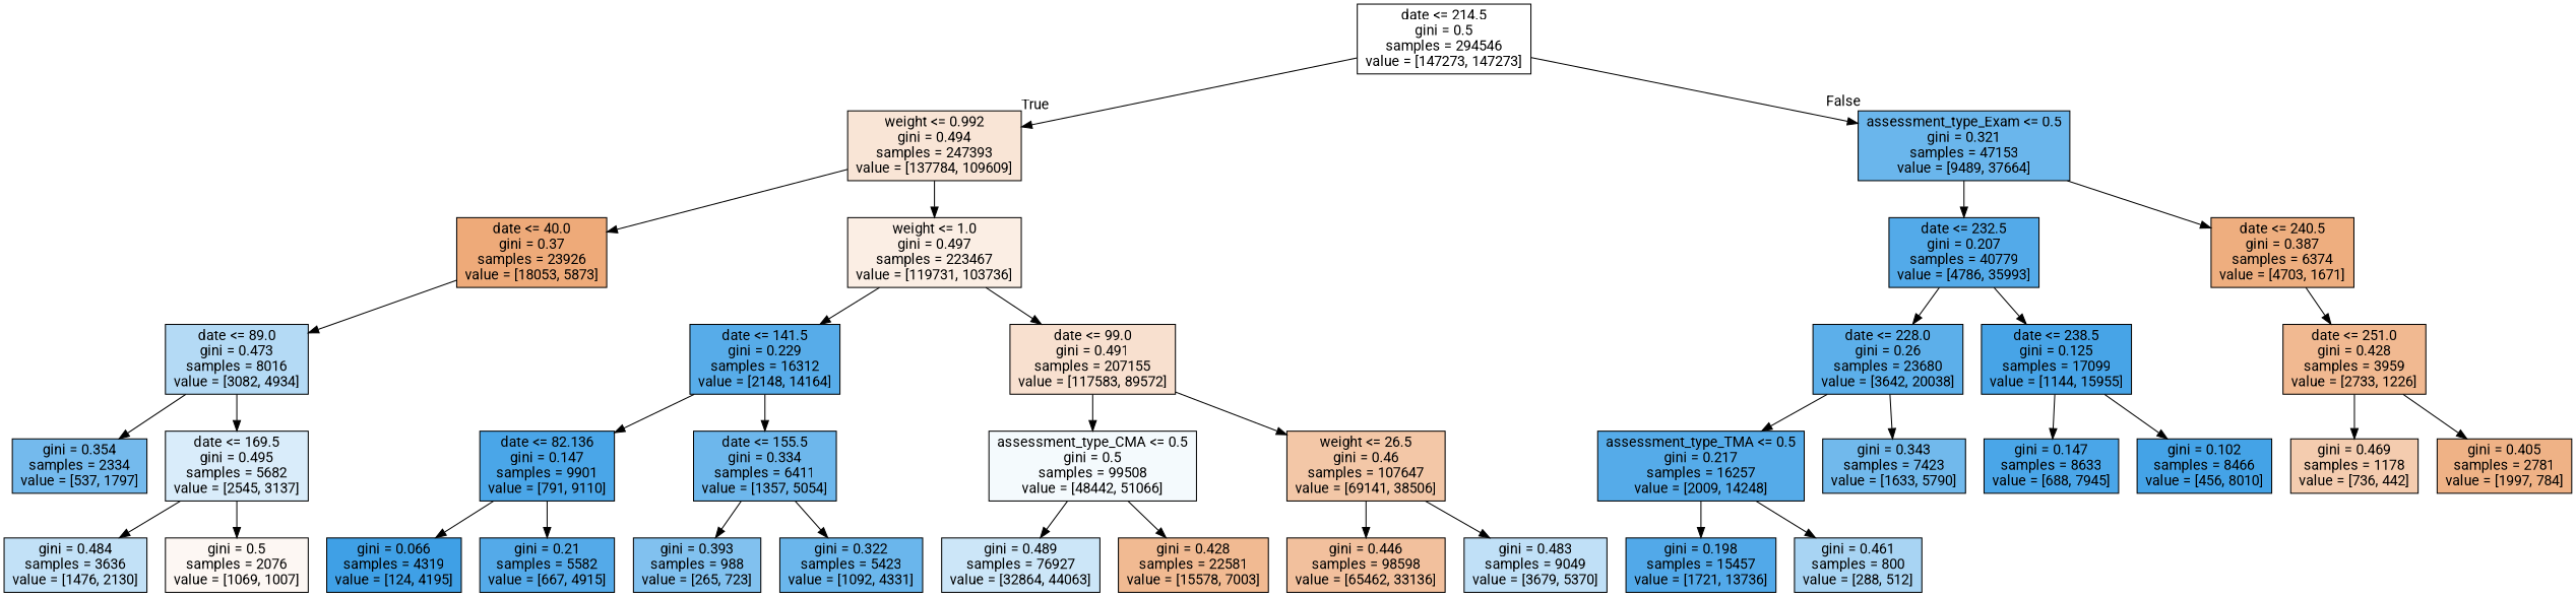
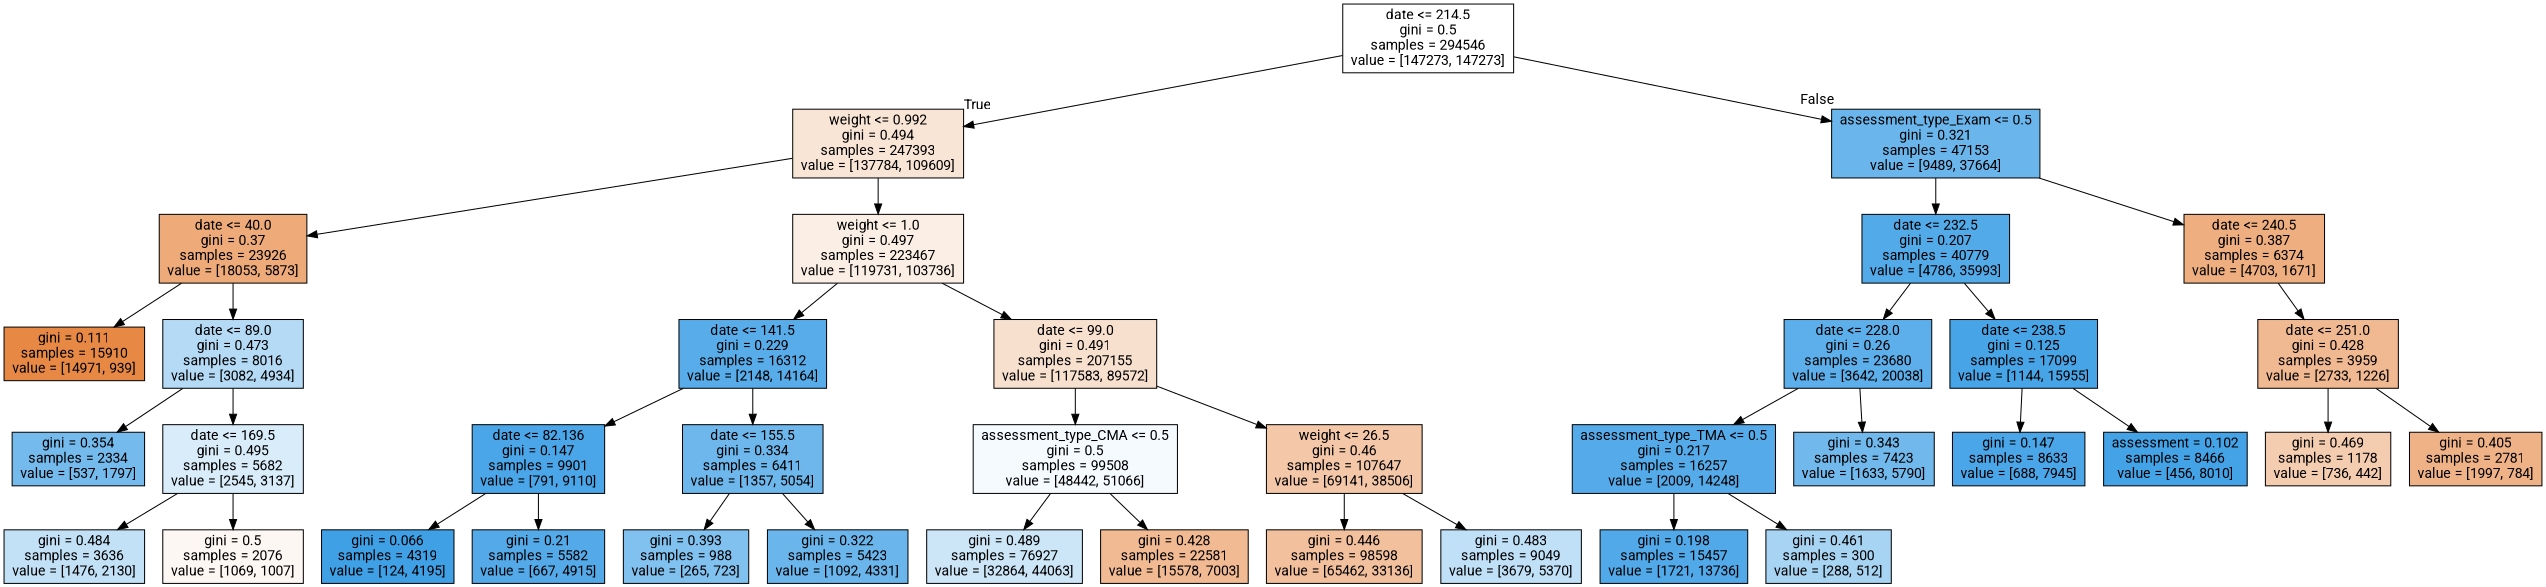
  digraph {
    fontname=Roboto
    node [color=black fillcolor="#399de5bf" fontname=Roboto shape=box style=filled]
    edge [fontname=Roboto]
    n1 [fillcolor="#e5813900" label="date <= 214.5\ngini = 0.5\nsamples = 294546\nvalue = [147273, 147273]"]
    n2 [fillcolor="#e5813934" label="weight <= 0.992\ngini = 0.494\nsamples = 247393\nvalue = [137784, 109609]"]
    n3 [label="assessment_type_Exam <= 0.5\ngini = 0.321\nsamples = 47153\nvalue = [9489, 37664]"]
    n4 [fillcolor="#e58139ac" label="date <= 40.0\ngini = 0.37\nsamples = 23926\nvalue = [18053, 5873]"]
    n5 [fillcolor="#e5813922" label="weight <= 1.0\ngini = 0.497\nsamples = 223467\nvalue = [119731, 103736]"]
    n6 [fillcolor="#399de5dd" label="date <= 232.5\ngini = 0.207\nsamples = 40779\nvalue = [4786, 35993]"]
    n7 [fillcolor="#e58139a4" label="date <= 240.5\ngini = 0.387\nsamples = 6374\nvalue = [4703, 1671]"]
+   n8 [fillcolor="#e58139ef" label="gini = 0.111\nsamples = 15910\nvalue = [14971, 939]"]
    n9 [fillcolor="#399de560" label="date <= 89.0\ngini = 0.473\nsamples = 8016\nvalue = [3082, 4934]"]
    n10 [fillcolor="#399de5d8" label="date <= 141.5\ngini = 0.229\nsamples = 16312\nvalue = [2148, 14164]"]
    n11 [fillcolor="#e581393d" label="date <= 99.0\ngini = 0.491\nsamples = 207155\nvalue = [117583, 89572]"]
    n12 [fillcolor="#399de5b3" label="gini = 0.354\nsamples = 2334\nvalue = [537, 1797]"]
    n13 [fillcolor="#399de530" label="date <= 169.5\ngini = 0.495\nsamples = 5682\nvalue = [2545, 3137]"]
    n14 [fillcolor="#399de54e" label="gini = 0.484\nsamples = 3636\nvalue = [1476, 2130]"]
    n15 [fillcolor="#e581390f" label="gini = 0.5\nsamples = 2076\nvalue = [1069, 1007]"]
    n16 [fillcolor="#399de5e9" label="date <= 82.136\ngini = 0.147\nsamples = 9901\nvalue = [791, 9110]"]
    n17 [fillcolor="#399de5bb" label="date <= 155.5\ngini = 0.334\nsamples = 6411\nvalue = [1357, 5054]"]
    n18 [fillcolor="#399de50d" label="assessment_type_CMA <= 0.5\ngini = 0.5\nsamples = 99508\nvalue = [48442, 51066]"]
    n19 [fillcolor="#e5813971" label="weight <= 26.5\ngini = 0.46\nsamples = 107647\nvalue = [69141, 38506]"]
    n20 [fillcolor="#399de5f7" label="gini = 0.066\nsamples = 4319\nvalue = [124, 4195]"]
    n21 [fillcolor="#399de5dc" label="gini = 0.21\nsamples = 5582\nvalue = [667, 4915]"]
    n22 [fillcolor="#399de5a2" label="gini = 0.393\nsamples = 988\nvalue = [265, 723]"]
    n23 [label="gini = 0.322\nsamples = 5423\nvalue = [1092, 4331]"]
    n24 [fillcolor="#399de541" label="gini = 0.489\nsamples = 76927\nvalue = [32864, 44063]"]
    n25 [fillcolor="#e581398c" label="gini = 0.428\nsamples = 22581\nvalue = [15578, 7003]"]
    n26 [fillcolor="#e581397e" label="gini = 0.446\nsamples = 98598\nvalue = [65462, 33136]"]
    n27 [fillcolor="#399de550" label="gini = 0.483\nsamples = 9049\nvalue = [3679, 5370]"]
    n28 [fillcolor="#399de5d1" label="date <= 228.0\ngini = 0.26\nsamples = 23680\nvalue = [3642, 20038]"]
    n29 [fillcolor="#399de5ed" label="date <= 238.5\ngini = 0.125\nsamples = 17099\nvalue = [1144, 15955]"]
    n30 [fillcolor="#e581398d" label="date <= 251.0\ngini = 0.428\nsamples = 3959\nvalue = [2733, 1226]"]
    n31 [fillcolor="#399de5db" label="assessment_type_TMA <= 0.5\ngini = 0.217\nsamples = 16257\nvalue = [2009, 14248]"]
    n32 [fillcolor="#399de5b7" label="gini = 0.343\nsamples = 7423\nvalue = [1633, 5790]"]
    n33 [fillcolor="#399de5e9" label="gini = 0.147\nsamples = 8633\nvalue = [688, 7945]"]
-   n34 [fillcolor="#399de5f0" label="gini = 0.102\nsamples = 8466\nvalue = [456, 8010]"]
+   n34 [fillcolor="#399de5f0" label="assessment = 0.102\nsamples = 8466\nvalue = [456, 8010]"]
    n35 [fillcolor="#399de5df" label="gini = 0.198\nsamples = 15457\nvalue = [1721, 13736]"]
-   n36 [fillcolor="#399de570" label="gini = 0.461\nsamples = 800\nvalue = [288, 512]"]
+   n36 [fillcolor="#399de570" label="gini = 0.461\nsamples = 300\nvalue = [288, 512]"]
    n37 [fillcolor="#e5813966" label="gini = 0.469\nsamples = 1178\nvalue = [736, 442]"]
    n38 [fillcolor="#e581399b" label="gini = 0.405\nsamples = 2781\nvalue = [1997, 784]"]
    n1 -> n2 [headlabel=True labelangle=45 labeldistance=2.5]
    n1 -> n3 [headlabel=False labelangle=-45 labeldistance=2.5]
    n2 -> n4
    n2 -> n5
    n3 -> n6
    n3 -> n7
+   n4 -> n8
    n4 -> n9
    n5 -> n10
    n5 -> n11
    n6 -> n28
    n6 -> n29
    n7 -> n30
    n9 -> n12
    n9 -> n13
    n10 -> n16
    n10 -> n17
    n11 -> n18
    n11 -> n19
    n13 -> n14
    n13 -> n15
    n16 -> n20
    n16 -> n21
    n17 -> n22
    n17 -> n23
    n18 -> n24
    n18 -> n25
    n19 -> n26
    n19 -> n27
    n28 -> n31
    n28 -> n32
    n29 -> n33
    n29 -> n34
    n30 -> n37
    n30 -> n38
    n31 -> n35
    n31 -> n36
  }
